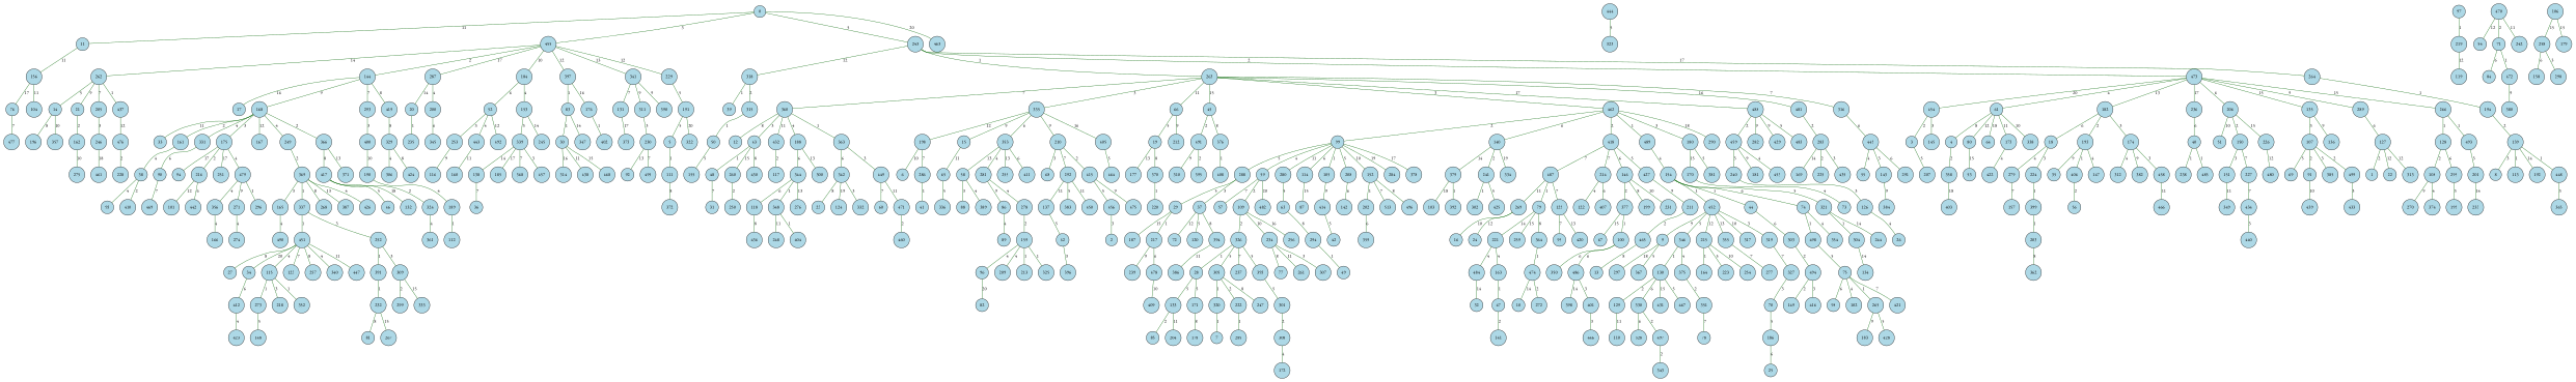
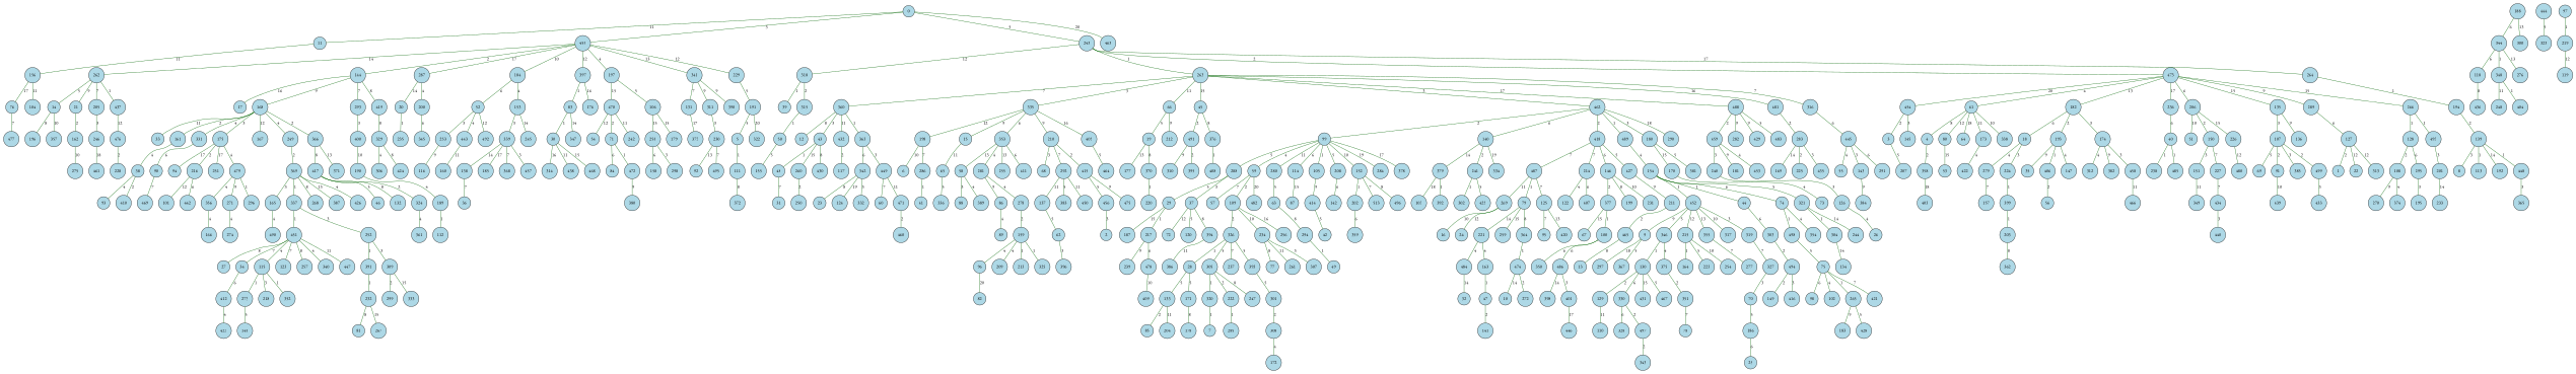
  graph {
    fontname="EB Garamond"
    node [fillcolor=lightblue fontname="EB Garamond" shape=circle style=filled]
    edge [color=darkgreen fontname="EB Garamond"]
    127
    1
    22
    313
    456
    2
    454
    3
    145
    207
    61
    4
    80
    64
    173
    338
    358
    53
    422
    403
    191
    5
    322
    111
    372
    198
    6
    286
    41
    320
    7
    139
    8
    113
    192
    448
    365
    452
    9
    346
    215
    355
    317
    319
    297
    367
    130
    375
    164
    223
    254
    277
    327
    474
    10
    272
    0
    11
    455
    243
    463
    156
    262
    144
    287
    184
    397
+   197
    341
    229
    318
    263
    473
    264
    76
    104
    360
    12
    43
    432
    188
    363
    48
    260
    430
    117
    344
    300
    342
    449
    465
    13
    14
    21
    205
    437
    196
    357
    162
    246
    476
    335
    15
    353
    210
    405
    65
    58
    281
    255
    411
    68
    292
    415
    464
    336
    269
    16
    24
    17
    168
    293
    419
    33
    161
    331
    175
    167
    249
    366
    400
    329
    182
    18
    193
    174
    279
    224
    35
    406
    147
    312
    382
    458
    157
    399
    66
    19
    212
    177
    370
    220
    20
    200
    235
    345
    275
    23
    124
    332
    186
    25
    126
    26
    451
    27
    34
    115
    123
    257
    340
    447
    412
    273
    218
    352
    326
    28
    305
    237
    393
    133
    171
    222
    247
    301
    85
    204
    178
    288
    29
    37
    187
    217
    72
    120
    394
    239
    478
    83
    30
    347
    314
    438
    468
    444
    323
    31
    484
    32
    38
    90
    94
    216
    251
    479
    97
    219
    369
    417
    371
    423
    56
    138
    36
    386
    93
    410
    39
    315
    50
    236
    40
    238
    485
    414
    42
    250
    154
    44
    74
    321
    303
    498
    354
    304
    244
    494
    45
    462
    488
    481
    316
    491
    376
    99
    140
    418
    489
    180
    290
    459
    282
    429
    483
    283
    445
    310
    395
    408
    46
    132
    324
    361
    163
    47
    141
    294
    49
    155
    206
    51
    150
    226
    151
    227
    480
    52
    153
    253
    443
    492
    339
    245
    116
    160
    470
    54
    71
    242
    84
    472
    55
    143
    291
    384
    59
    57
    109
    482
    234
    256
    88
    389
    86
    278
    280
    114
    105
    208
    152
    284
    378
    63
    87
    142
    202
    n328 [label=513]
    496
    60
    471
    460
    135
    289
    266
    107
    136
    128
    493
    137
    62
    396
    377
    67
    100
    350
    486
    383
    450
    475
    69
    91
    385
    499
    439
    433
    70
    380
    170
    73
    75
    98
    102
    265
    421
    183
    428
    477
    77
    261
    307
    351
    78
    487
    79
    125
    221
    259
    364
    95
    420
    232
    81
    267
    96
    82
    176
-   402
    89
    159
    469
    230
    92
    495
    101
    442
    356
    271
    296
    209
    213
    325
    119
    379
    241
    334
    214
    146
    427
    381
    398
    401
    103
    392
    106
    258
    179
    158
    298
    108
    295
    270
    374
    195
    129
    110
    189
    112
    148
    118
    348
    276
    436
    248
    404
    122
    407
    240
    201
    330
    431
    467
    328
    497
    131
    311
    390
    373
    134
    185
    368
    457
    194
    302
    425
    199
    231
    211
    149
    416
    349
    434
    359
    165
    337
    268
    387
    426
    490
    252
    166
    169
    225
    435
    308
    172
    466
    181
    453
    190
    233
    203
    362
    461
    409
    285
    440
    228
    391
    309
    299
    333
    274
    306
    424
    343
    446
    127 -- 1 [label=2]
    127 -- 22 [label=12]
    127 -- 313 [label=12]
    456 -- 2 [label=3]
    454 -- 3 [label=2]
    454 -- 145 [label=3]
    3 -- 207 [label=5]
    61 -- 4 [label=8]
    61 -- 80 [label=12]
    61 -- 64 [label=18]
    61 -- 173 [label=11]
    61 -- 338 [label=10]
    4 -- 358 [label=2]
    80 -- 53 [label=15]
    173 -- 422 [label=4]
    358 -- 403 [label=18]
    191 -- 5 [label=5]
    191 -- 322 [label=20]
    5 -- 111 [label=1]
    111 -- 372 [label=8]
    198 -- 6 [label=10]
    198 -- 286 [label=7]
    286 -- 41 [label=1]
    320 -- 7 [label=1]
    139 -- 8 [label=3]
    139 -- 113 [label=1]
    139 -- 192 [label=14]
    139 -- 448 [label=1]
    448 -- 365 [label=3]
    452 -- 9 [label=9]
    452 -- 346 [label=5]
    452 -- 215 [label=12]
    452 -- 355 [label=13]
    452 -- 317 [label=10]
    452 -- 319 [label=3]
    9 -- 297 [label=18]
    9 -- 367 [label=5]
    346 -- 130 [label=1]
    346 -- 375 [label=4]
    215 -- 164 [label=1]
    215 -- 223 [label=5]
    215 -- 254 [label=10]
    355 -- 277 [label=7]
    319 -- 327 [label=7]
    130 -- 129 [label=2]
    130 -- 330 [label=6]
    130 -- 431 [label=15]
    130 -- 467 [label=5]
    375 -- 351 [label=2]
    327 -- 70 [label=3]
    474 -- 10 [label=14]
    474 -- 272 [label=2]
    0 -- 11 [label=11]
    0 -- 455 [label=3]
    0 -- 243 [label=5]
    0 -- 463 [label=20]
    11 -- 156 [label=11]
    455 -- 262 [label=14]
    455 -- 144 [label=2]
    455 -- 287 [label=17]
    455 -- 184 [label=10]
    455 -- 397 [label=12]
+   455 -- 197 [label=4]
    455 -- 341 [label=13]
    455 -- 229 [label=12]
    243 -- 318 [label=12]
    243 -- 263 [label=1]
    243 -- 473 [label=2]
    243 -- 264 [label=17]
    156 -- 76 [label=17]
    156 -- 104 [label=11]
    262 -- 14 [label=5]
    262 -- 21 [label=9]
    262 -- 205 [label=7]
    262 -- 437 [label=1]
    144 -- 17 [label=16]
    144 -- 168 [label=9]
    144 -- 293 [label=7]
    144 -- 419 [label=8]
    287 -- 20 [label=14]
    287 -- 200 [label=4]
    184 -- 52 [label=6]
    184 -- 153 [label=4]
    397 -- 83 [label=1]
    397 -- 176 [label=16]
+   197 -- 470 [label=15]
+   197 -- 106 [label=5]
    341 -- 131 [label=7]
    341 -- 311 [label=9]
    341 -- 390 [label=9]
    229 -- 191 [label=5]
    318 -- 39 [label=1]
    318 -- 315 [label=2]
    263 -- 360 [label=7]
    263 -- 335 [label=3]
    263 -- 66 [label=11]
    263 -- 45 [label=15]
    263 -- 462 [label=3]
    263 -- 488 [label=17]
    263 -- 481 [label=16]
    263 -- 316 [label=7]
    473 -- 454 [label=20]
    473 -- 61 [label=4]
    473 -- 182 [label=13]
    473 -- 236 [label=17]
    473 -- 206 [label=6]
    473 -- 135 [label=15]
    473 -- 289 [label=9]
    473 -- 266 [label=15]
    264 -- 194 [label=1]
    76 -- 477 [label=7]
    360 -- 12 [label=8]
    360 -- 43 [label=3]
    360 -- 432 [label=11]
-   360 -- 188 [label=4]
    360 -- 363 [label=1]
    43 -- 48 [label=1]
    43 -- 260 [label=15]
    43 -- 430 [label=8]
    432 -- 117 [label=2]
    188 -- 344 [label=6]
    188 -- 300 [label=13]
    363 -- 342 [label=6]
    363 -- 449 [label=3]
    48 -- 31 [label=7]
    260 -- 250 [label=2]
    344 -- 118 [label=6]
    344 -- 348 [label=1]
    344 -- 276 [label=13]
    342 -- 23 [label=8]
    342 -- 124 [label=19]
    342 -- 332 [label=3]
    449 -- 60 [label=7]
    449 -- 471 [label=11]
    465 -- 13 [label=8]
    14 -- 196 [label=8]
    14 -- 357 [label=10]
    21 -- 162 [label=2]
    205 -- 246 [label=3]
    437 -- 476 [label=12]
    162 -- 275 [label=10]
    246 -- 461 [label=18]
    476 -- 228 [label=2]
    335 -- 198 [label=12]
    335 -- 15 [label=9]
    335 -- 353 [label=6]
    335 -- 210 [label=9]
    335 -- 405 [label=16]
    15 -- 65 [label=11]
    353 -- 58 [label=13]
    353 -- 281 [label=4]
    353 -- 255 [label=13]
    353 -- 411 [label=6]
    210 -- 68 [label=3]
    210 -- 292 [label=7]
    210 -- 415 [label=2]
    405 -- 464 [label=5]
    65 -- 336 [label=5]
    58 -- 88 [label=3]
    58 -- 389 [label=4]
    281 -- 86 [label=9]
    281 -- 278 [label=4]
    292 -- 137 [label=11]
    292 -- 383 [label=5]
    292 -- 450 [label=11]
    415 -- 456 [label=5]
    415 -- 475 [label=9]
    269 -- 16 [label=10]
    269 -- 24 [label=12]
    168 -- 33 [label=11]
    168 -- 161 [label=2]
    168 -- 331 [label=4]
    168 -- 175 [label=3]
    168 -- 167 [label=12]
    168 -- 249 [label=4]
    168 -- 366 [label=2]
    293 -- 400 [label=3]
    419 -- 329 [label=8]
    161 -- 38 [label=4]
    331 -- 90 [label=6]
    175 -- 94 [label=17]
    175 -- 216 [label=2]
    175 -- 251 [label=17]
    175 -- 479 [label=4]
    249 -- 369 [label=2]
    366 -- 417 [label=8]
    366 -- 371 [label=13]
    400 -- 190 [label=10]
    329 -- 306 [label=4]
    329 -- 424 [label=8]
    182 -- 18 [label=6]
    182 -- 193 [label=2]
    182 -- 174 [label=3]
    18 -- 279 [label=4]
    18 -- 224 [label=3]
    193 -- 35 [label=9]
    193 -- 406 [label=1]
    193 -- 147 [label=4]
    174 -- 312 [label=4]
    174 -- 382 [label=9]
    174 -- 458 [label=3]
    279 -- 157 [label=7]
    224 -- 399 [label=1]
    406 -- 56 [label=2]
    458 -- 466 [label=11]
    399 -- 203 [label=1]
    66 -- 19 [label=5]
    66 -- 212 [label=9]
    19 -- 177 [label=13]
    19 -- 370 [label=8]
    370 -- 220 [label=1]
    20 -- 235 [label=1]
    200 -- 345 [label=6]
    186 -- 25 [label=6]
    126 -- 26 [label=4]
    451 -- 27 [label=8]
-   451 -- 34 [label=20]
+   451 -- 34 [label=7]
    451 -- 115 [label=4]
    451 -- 123 [label=7]
    451 -- 257 [label=8]
    451 -- 340 [label=4]
    451 -- 447 [label=11]
    34 -- 412 [label=6]
    115 -- 273 [label=1]
    115 -- 218 [label=3]
    115 -- 352 [label=1]
    412 -- 423 [label=4]
    273 -- 148 [label=5]
    326 -- 28 [label=1]
    326 -- 305 [label=5]
    326 -- 237 [label=7]
    326 -- 393 [label=5]
    28 -- 133 [label=5]
    28 -- 171 [label=5]
    305 -- 320 [label=1]
    305 -- 222 [label=2]
    305 -- 247 [label=8]
    393 -- 301 [label=5]
    133 -- 85 [label=2]
    133 -- 204 [label=11]
    171 -- 178 [label=8]
    222 -- 285 [label=1]
    301 -- 308 [label=2]
    288 -- 29 [label=5]
    288 -- 37 [label=3]
    29 -- 187 [label=15]
    29 -- 217 [label=1]
    37 -- 72 [label=12]
    37 -- 120 [label=5]
    37 -- 394 [label=8]
    217 -- 239 [label=9]
    217 -- 478 [label=6]
    394 -- 386 [label=11]
    478 -- 409 [label=10]
    83 -- 30 [label=1]
    83 -- 347 [label=14]
    30 -- 314 [label=16]
    30 -- 438 [label=11]
    30 -- 468 [label=15]
    444 -- 323 [label=5]
    484 -- 32 [label=14]
    38 -- 93 [label=4]
    38 -- 410 [label=2]
    90 -- 469 [label=7]
    216 -- 101 [label=12]
    216 -- 442 [label=6]
    479 -- 356 [label=4]
    479 -- 271 [label=9]
    479 -- 296 [label=1]
    97 -- 219 [label=1]
    219 -- 119 [label=12]
    369 -- 165 [label=3]
    369 -- 337 [label=1]
    369 -- 268 [label=8]
    369 -- 387 [label=13]
    369 -- 426 [label=4]
    417 -- 46 [label=5]
-   417 -- 132 [label=18]
+   417 -- 132 [label=8]
    417 -- 324 [label=2]
    138 -- 36 [label=7]
    315 -- 50 [label=1]
    50 -- 155 [label=5]
    236 -- 40 [label=6]
    40 -- 238 [label=1]
    40 -- 485 [label=1]
    414 -- 42 [label=5]
    154 -- 452 [label=1]
    154 -- 44 [label=1]
    154 -- 74 [label=6]
    154 -- 321 [label=5]
    44 -- 303 [label=6]
    74 -- 498 [label=1]
    74 -- 354 [label=4]
    321 -- 304 [label=1]
    321 -- 244 [label=14]
    303 -- 494 [label=2]
    498 -- 75 [label=5]
    304 -- 134 [label=14]
    494 -- 149 [label=2]
    494 -- 416 [label=3]
    45 -- 491 [label=2]
    45 -- 376 [label=8]
    462 -- 99 [label=2]
    462 -- 140 [label=6]
    462 -- 418 [label=2]
    462 -- 489 [label=1]
    462 -- 180 [label=3]
    462 -- 290 [label=18]
    488 -- 459 [label=2]
    488 -- 282 [label=9]
    488 -- 429 [label=9]
    488 -- 483 [label=5]
    481 -- 283 [label=2]
    316 -- 445 [label=6]
    491 -- 310 [label=9]
    491 -- 395 [label=2]
    376 -- 408 [label=1]
    99 -- 288 [label=5]
    99 -- 59 [label=4]
    99 -- 280 [label=11]
    99 -- 114 [label=6]
    99 -- 105 [label=1]
    99 -- 208 [label=5]
    99 -- 152 [label=10]
    99 -- 284 [label=19]
    99 -- 378 [label=17]
    140 -- 379 [label=14]
    140 -- 241 [label=2]
    140 -- 334 [label=19]
    418 -- 487 [label=7]
    418 -- 214 [label=7]
    418 -- 146 [label=6]
    418 -- 427 [label=5]
    489 -- 154 [label=4]
    180 -- 170 [label=15]
    180 -- 381 [label=5]
    459 -- 240 [label=3]
    459 -- 181 [label=9]
    459 -- 453 [label=4]
    283 -- 169 [label=14]
    283 -- 225 [label=2]
    283 -- 435 [label=3]
    445 -- 55 [label=4]
    445 -- 143 [label=3]
    445 -- 291 [label=6]
    324 -- 361 [label=4]
    163 -- 47 [label=1]
    47 -- 141 [label=2]
    294 -- 49 [label=1]
    206 -- 51 [label=10]
    206 -- 150 [label=2]
    206 -- 226 [label=15]
    150 -- 151 [label=3]
    150 -- 227 [label=7]
    226 -- 480 [label=12]
    151 -- 349 [label=11]
    227 -- 434 [label=7]
    52 -- 253 [label=3]
    52 -- 443 [label=4]
    52 -- 492 [label=12]
    153 -- 339 [label=3]
    153 -- 245 [label=14]
    253 -- 116 [label=9]
    443 -- 160 [label=11]
    339 -- 138 [label=14]
    339 -- 185 [label=17]
    339 -- 368 [label=7]
    339 -- 457 [label=3]
    470 -- 54 [label=12]
    470 -- 71 [label=2]
    470 -- 242 [label=11]
    71 -- 84 [label=6]
    71 -- 472 [label=1]
    472 -- 380 [label=9]
    143 -- 384 [label=9]
    59 -- 57 [label=7]
    59 -- 109 [label=2]
    59 -- 482 [label=20]
    109 -- 326 [label=2]
    109 -- 234 [label=10]
    109 -- 256 [label=16]
    234 -- 77 [label=8]
    234 -- 261 [label=11]
    234 -- 307 [label=3]
    86 -- 89 [label=4]
    278 -- 159 [label=2]
    280 -- 63 [label=5]
    114 -- 87 [label=15]
    105 -- 414 [label=9]
    208 -- 142 [label=6]
    152 -- 202 [label=1]
    152 -- n328 [label=7]
    152 -- 496 [label=8]
    63 -- 294 [label=8]
    202 -- 359 [label=6]
    471 -- 460 [label=2]
    135 -- 107 [label=3]
    135 -- 136 [label=9]
    289 -- 127 [label=6]
    266 -- 128 [label=1]
    266 -- 493 [label=1]
    107 -- 69 [label=5]
    107 -- 91 [label=2]
    107 -- 385 [label=3]
    107 -- 499 [label=2]
    128 -- 108 [label=2]
    128 -- 295 [label=6]
    493 -- 201 [label=3]
    137 -- 62 [label=5]
    62 -- 396 [label=3]
    377 -- 67 [label=15]
    377 -- 100 [label=1]
    100 -- 350 [label=6]
    100 -- 486 [label=6]
    486 -- 398 [label=14]
    486 -- 401 [label=3]
    91 -- 439 [label=10]
    499 -- 433 [label=3]
    70 -- 186 [label=5]
    170 -- 73 [label=4]
    75 -- 98 [label=6]
    75 -- 102 [label=4]
    75 -- 265 [label=1]
    75 -- 421 [label=7]
    265 -- 183 [label=9]
    265 -- 428 [label=5]
    351 -- 78 [label=7]
    487 -- 269 [label=11]
    487 -- 79 [label=1]
    487 -- 125 [label=7]
    79 -- 221 [label=14]
    79 -- 259 [label=15]
    79 -- 364 [label=8]
    125 -- 95 [label=7]
    125 -- 420 [label=13]
    221 -- 484 [label=4]
    221 -- 163 [label=4]
    364 -- 474 [label=1]
    232 -- 81 [label=8]
    232 -- 267 [label=15]
    96 -- 82 [label=20]
-   176 -- 402 [label=1]
    159 -- 96 [label=4]
    159 -- 209 [label=4]
    159 -- 213 [label=1]
    159 -- 325 [label=1]
    230 -- 92 [label=13]
    230 -- 495 [label=7]
    356 -- 166 [label=4]
    271 -- 274 [label=4]
    379 -- 103 [label=18]
    379 -- 392 [label=1]
    241 -- 302 [label=1]
    241 -- 425 [label=5]
    214 -- 122 [label=4]
    214 -- 407 [label=6]
    146 -- 377 [label=2]
    146 -- 199 [label=8]
    146 -- 231 [label=10]
    427 -- 211 [label=9]
-   401 -- 446 [label=3]
+   401 -- 446 [label=17]
    106 -- 258 [label=15]
    106 -- 179 [label=15]
    258 -- 158 [label=6]
    258 -- 298 [label=3]
    108 -- 270 [label=9]
    108 -- 374 [label=4]
    295 -- 195 [label=3]
    129 -- 110 [label=11]
    189 -- 112 [label=1]
    118 -- 436 [label=8]
    348 -- 248 [label=11]
    348 -- 404 [label=1]
    240 -- 126 [label=3]
    201 -- 233 [label=14]
    330 -- 328 [label=6]
    330 -- 497 [label=2]
    497 -- 343 [label=2]
    131 -- 373 [label=17]
    311 -- 230 [label=3]
    194 -- 139 [label=2]
    211 -- 465 [label=2]
    434 -- 440 [label=3]
    165 -- 490 [label=4]
    337 -- 451 [label=1]
    337 -- 252 [label=3]
    252 -- 391 [label=1]
    252 -- 309 [label=3]
    308 -- 172 [label=4]
    190 -- 189 [label=4]
    203 -- 362 [label=8]
    391 -- 232 [label=1]
    309 -- 299 [label=2]
    309 -- 333 [label=15]
  }
